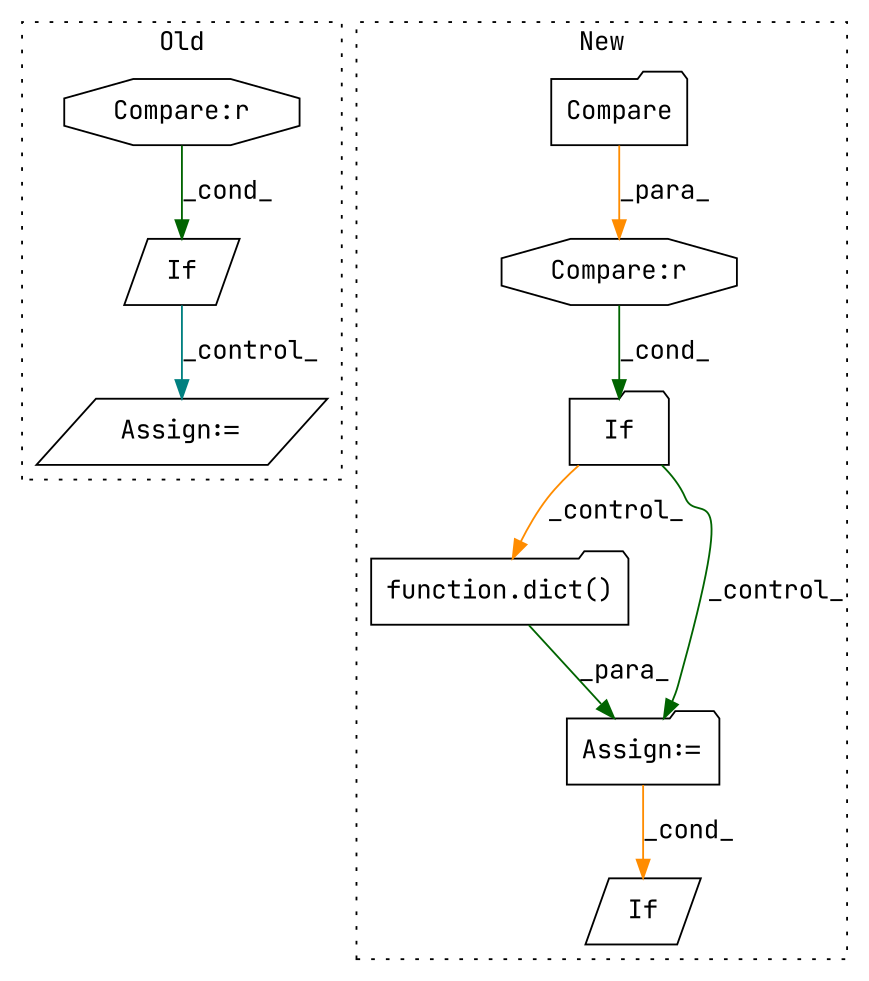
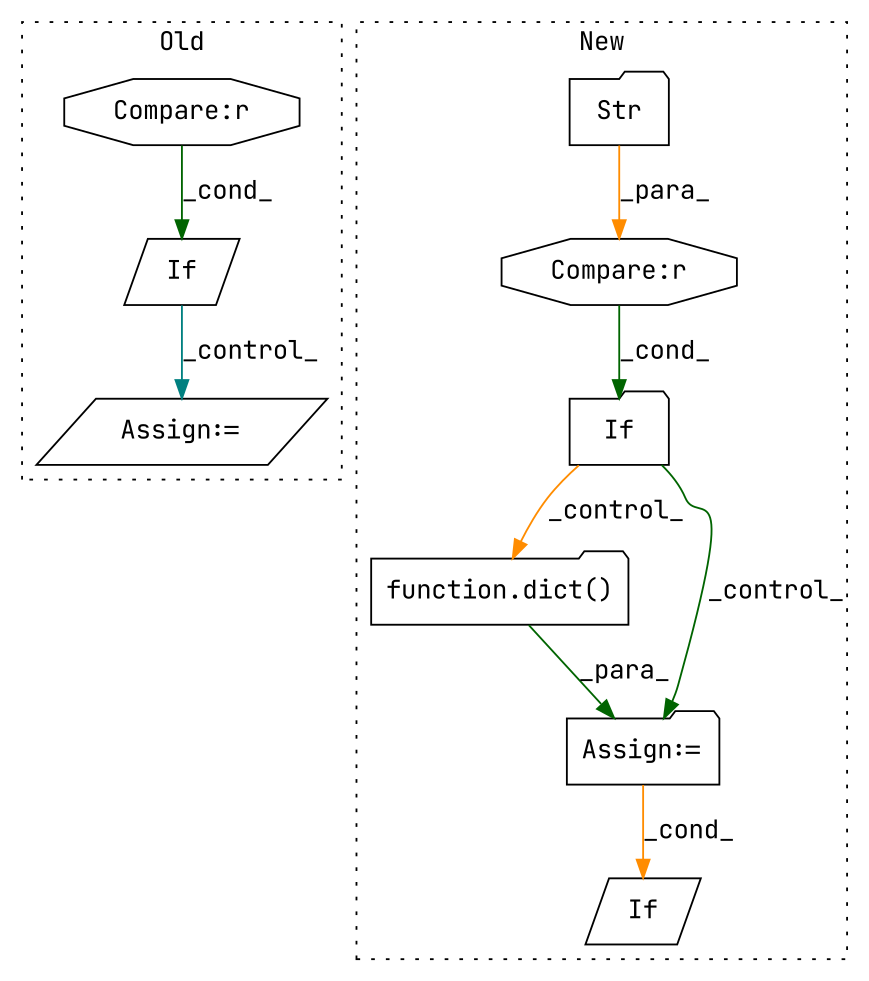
  digraph {
    fontname="JetBrains Mono"
    node [a=96 l=3 s=6850 shape=folder fontname="JetBrains Mono"]
    edge [color=darkgreen fontname="JetBrains Mono"]
    n1 [label=If s=6651 shape=parallelogram]
    n2 [a=68 label="Assign:=" s=6730 shape=parallelogram]
    n3 [a=40 l=21 label="Compare:r" s=6676 shape=octagon]
    n4 [a=75 l=23 label="function.dict()" s=6899]
    n5 [a=68 label="Assign:=" s=6896]
    n6 [label=If s=6759]
    n7 [a=40 l=21 label="Compare:r" shape=octagon]
-   n8 [a=66 l=6 label=Compare]
+   n8 [a=66 l=6 label=Str]
    n9 [label=If s=7049 shape=parallelogram]
    subgraph cluster_1 {
      label=Old
      style=dotted
      n1
      n2
      n3
    }
    subgraph cluster_2 {
      label=New
      style=dotted
      n4
      n5
      n6
      n7
      n8
      n9
    }
    n1 -> n2 [label=_control_ color=teal]
    n3 -> n1 [label=_cond_]
    n4 -> n5 [label=_para_]
    n5 -> n9 [label=_cond_ color=darkorange]
    n6 -> n4 [label=_control_ color=darkorange]
    n6 -> n5 [label=_control_]
    n7 -> n6 [label=_cond_]
    n8 -> n7 [label=_para_ color=darkorange]
  }
